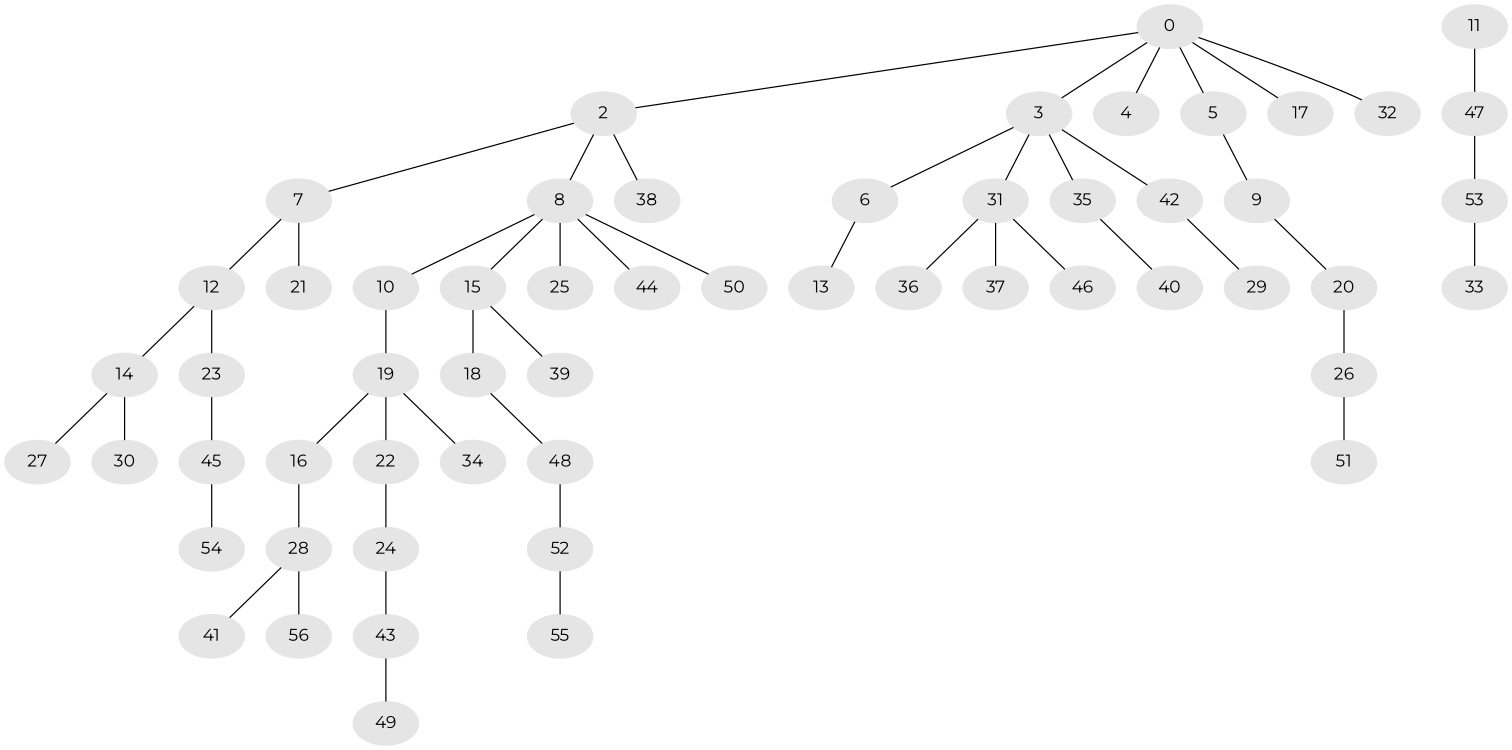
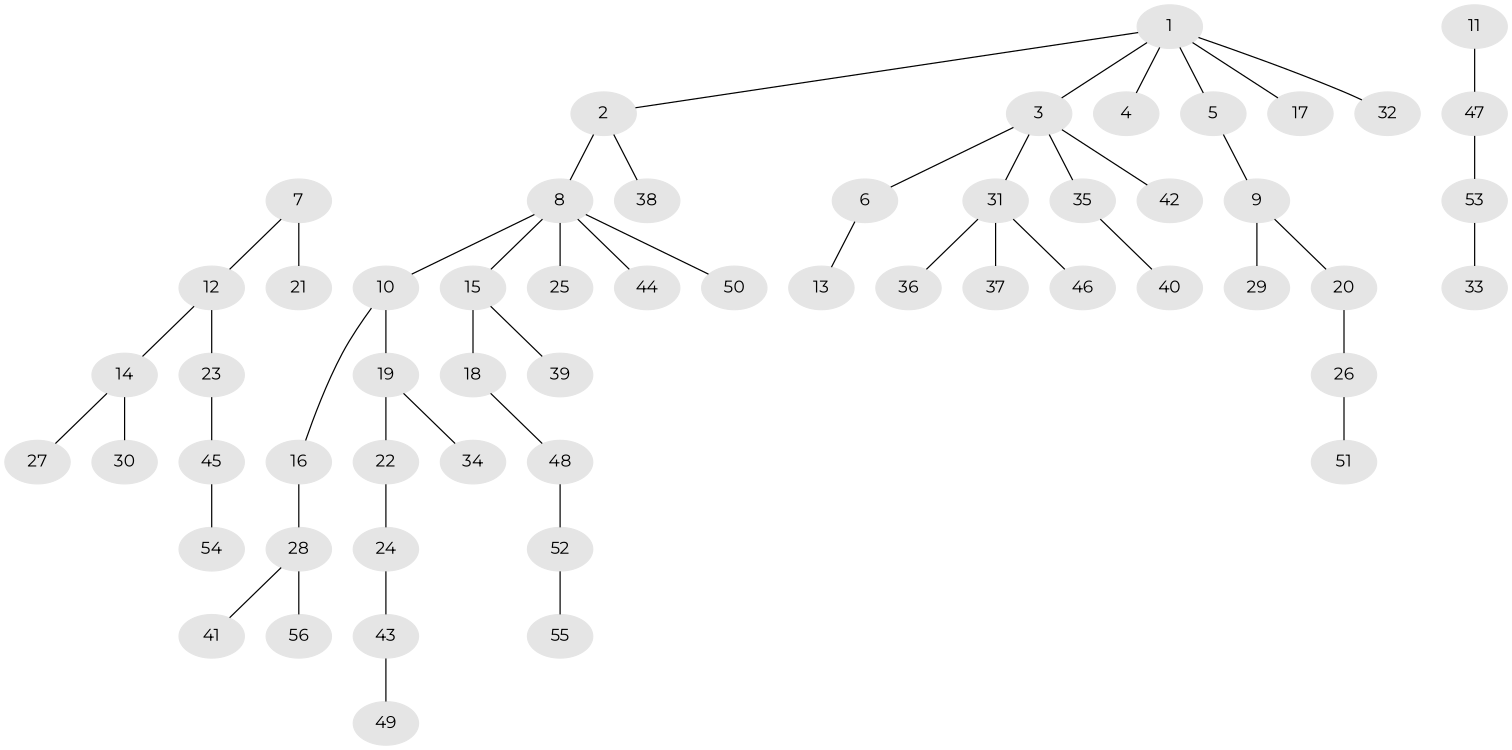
  graph {
    fontname=Montserrat
    node [color=gray90 fontname=Montserrat style=filled]
    edge [fontname=Montserrat]
-   1 [label=0]
+   1
    2
    3
    4
    5
    17
    32
    7
    8
    38
    6
    31
    35
    42
    9
    11
    47
    12
    21
    10
    15
    25
    44
    50
    13
    36
    37
    46
    40
    20
    29
    14
    23
    16
    19
    18
    39
    26
    28
    22
    34
    53
    27
    30
    45
    48
    41
    56
    52
    24
    51
    43
    54
    49
    33
    55
    1 -- 2
    1 -- 3
    1 -- 4
    1 -- 5
    1 -- 17
    1 -- 32
-   2 -- 7
    2 -- 8
    2 -- 38
    3 -- 6
    3 -- 31
    3 -- 35
    3 -- 42
    5 -- 9
    7 -- 12
    7 -- 21
    8 -- 10
    8 -- 15
    8 -- 25
    8 -- 44
    8 -- 50
    6 -- 13
    31 -- 36
    31 -- 37
    31 -- 46
    35 -- 40
    9 -- 20
-   42 -- 29
+   9 -- 29
    11 -- 47
    47 -- 53
    12 -- 14
    12 -- 23
-   19 -- 16
+   10 -- 16
    10 -- 19
    15 -- 18
    15 -- 39
    20 -- 26
    14 -- 27
    14 -- 30
    23 -- 45
    16 -- 28
    19 -- 22
    19 -- 34
    18 -- 48
    26 -- 51
    28 -- 41
    28 -- 56
    22 -- 24
    53 -- 33
    45 -- 54
    48 -- 52
    52 -- 55
    24 -- 43
    43 -- 49
  }
